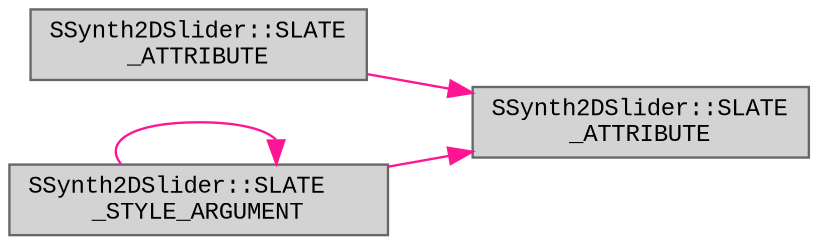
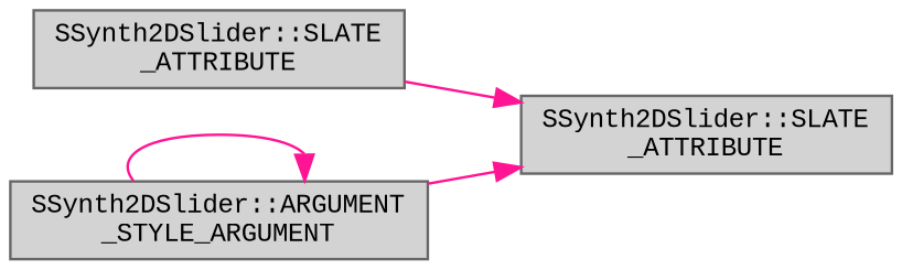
  digraph {
    rankdir=RL
    fontname="Liberation Mono"
    node [color=grey40 fillcolor=lightgrey fontname="Liberation Mono" fontsize=10 shape=box style=filled]
    edge [color=deeppink dir=back fontname="Liberation Mono" fontsize=10 labelfontname=Helvetica labelfontsize=10 style=solid]
    n1 [color=gray40 fontcolor=black height=0.2 label="SSynth2DSlider::SLATE\l_ATTRIBUTE" width=0.4]
    n2 [height=0.2 label="SSynth2DSlider::SLATE\l_ATTRIBUTE" width=0.4]
-   n3 [height=0.2 label="SSynth2DSlider::SLATE\l_STYLE_ARGUMENT" width=0.4]
+   n3 [height=0.2 label="SSynth2DSlider::ARGUMENT\l_STYLE_ARGUMENT" width=0.4]
    n1 -> n2
    n1 -> n3
    n3 -> n3
  }
